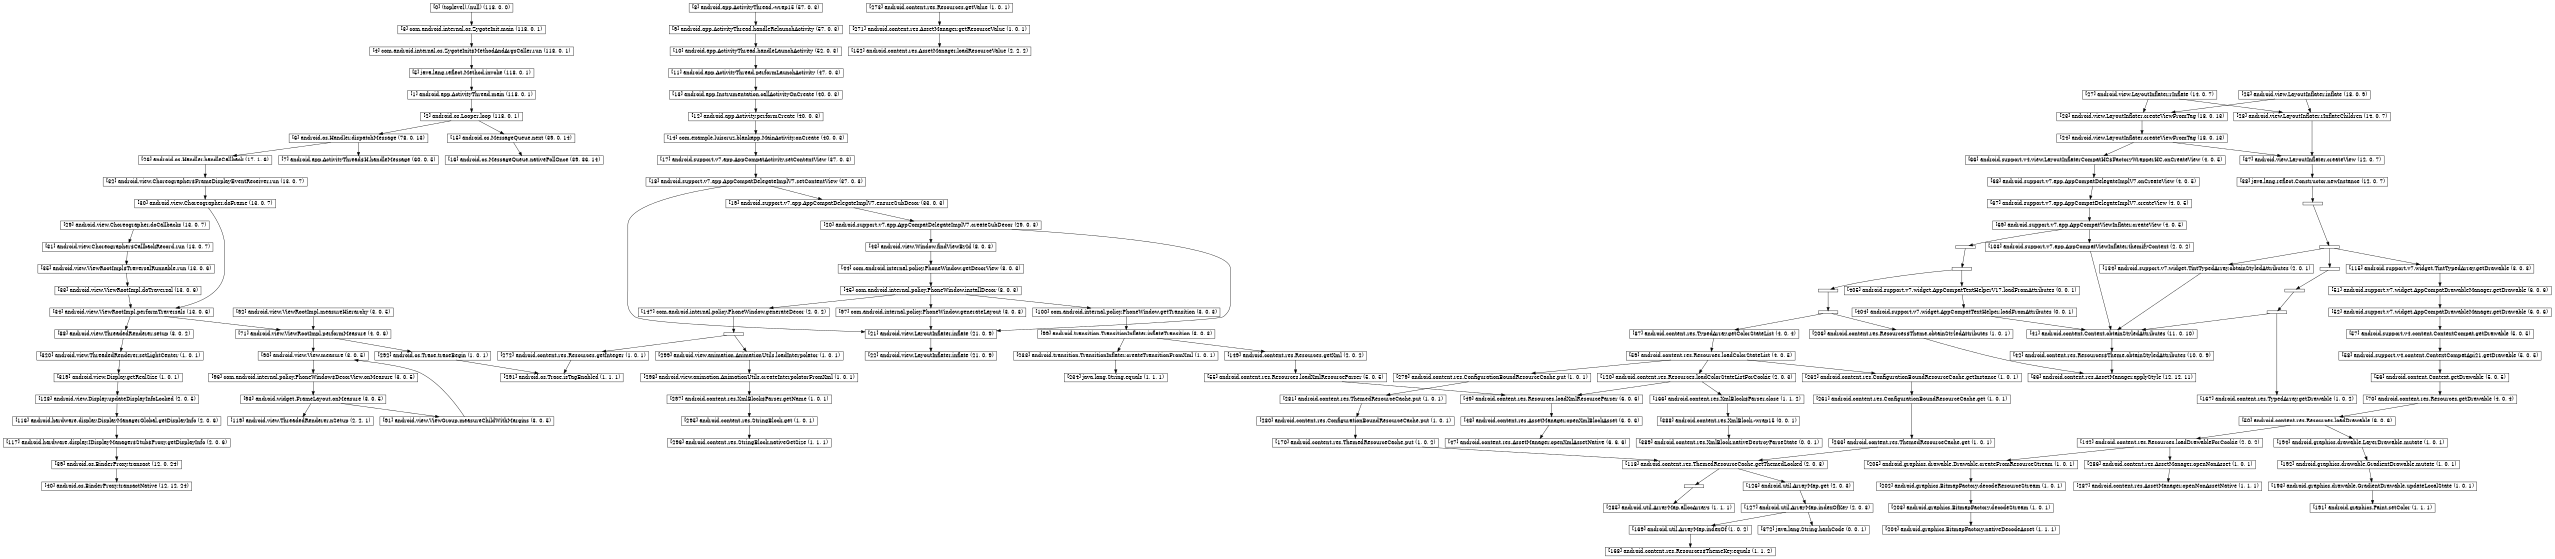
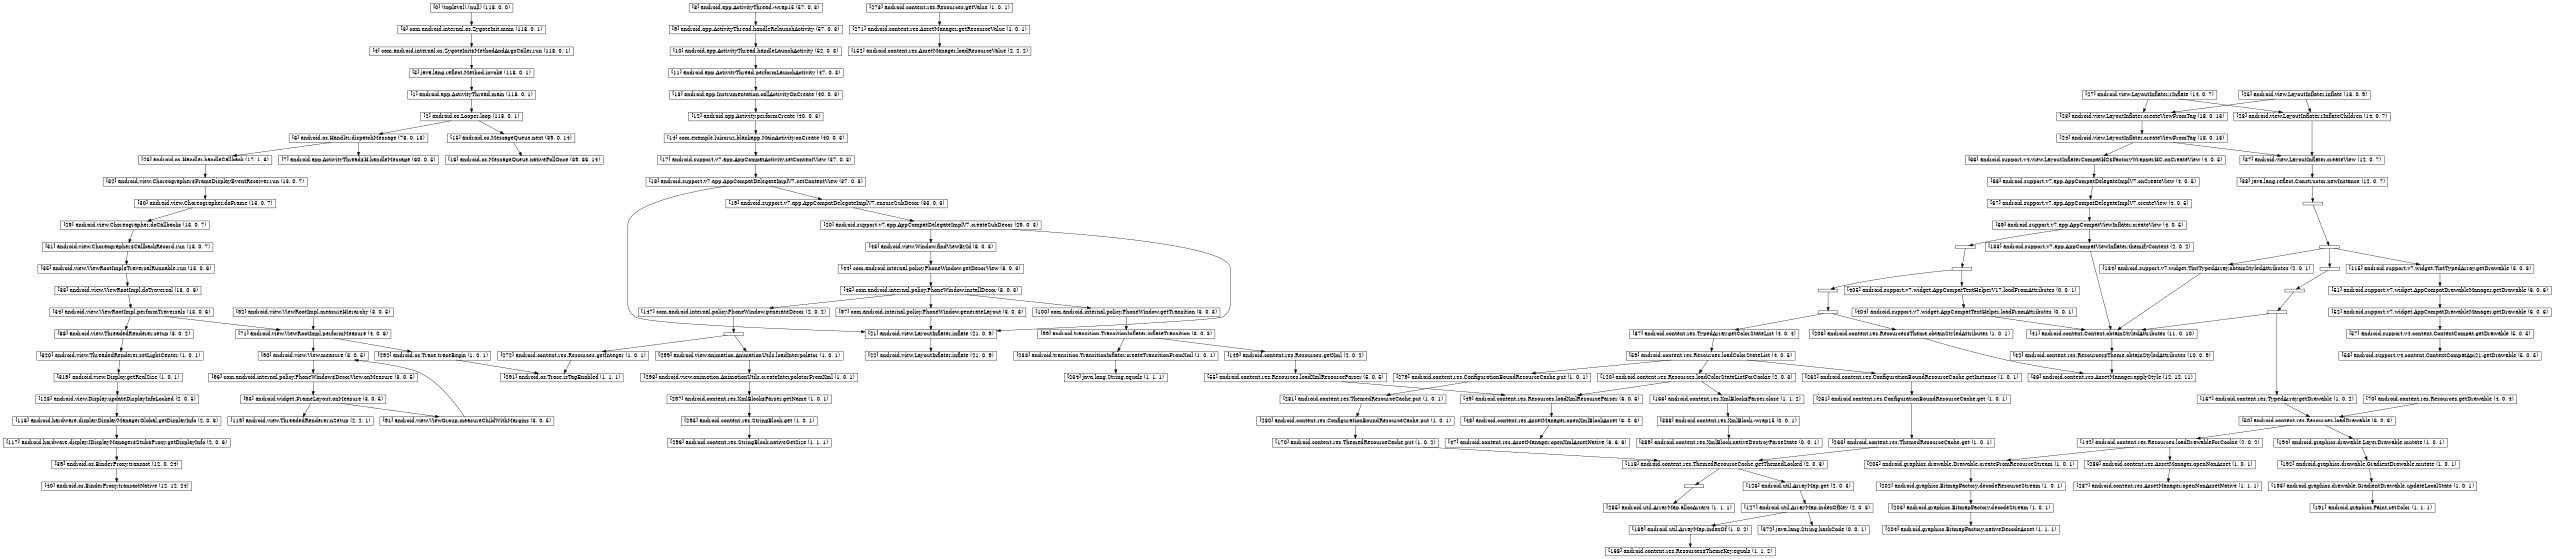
  digraph {
    node [shape=record]
    n1 [height=.1 label="[0] (toplevel).(null) (118, 0, 0)"]
    n2 [height=.1 label="[3] com.android.internal.os.ZygoteInit.main (118, 0, 1)"]
    n3 [height=.1 label="[4] com.android.internal.os.ZygoteInit$MethodAndArgsCaller.run (118, 0, 1)"]
    n4 [height=.1 label="[5] java.lang.reflect.Method.invoke (118, 0, 1)"]
    n5 [height=.1 label="[1] android.app.ActivityThread.main (118, 0, 1)"]
    n6 [height=.1 label="[2] android.os.Looper.loop (118, 0, 1)"]
    n7 [height=.1 label="[6] android.os.Handler.dispatchMessage (78, 0, 13)"]
    n8 [height=.1 label="[15] android.os.MessageQueue.next (39, 0, 14)"]
    n9 [height=.1 label="[7] android.app.ActivityThread$H.handleMessage (60, 0, 5)"]
    n10 [height=.1 label="[26] android.os.Handler.handleCallback (17, 1, 6)"]
    n11 [height=.1 label="[16] android.os.MessageQueue.nativePollOnce (39, 36, 14)"]
    n12 [height=.1 label="[32] android.view.Choreographer$FrameDisplayEventReceiver.run (13, 0, 7)"]
    n13 [height=.1 label="[8] android.app.ActivityThread.-wrap15 (57, 0, 3)"]
    n14 [height=.1 label="[9] android.app.ActivityThread.handleRelaunchActivity (57, 0, 3)"]
    n15 [height=.1 label="[10] android.app.ActivityThread.handleLaunchActivity (52, 0, 3)"]
    n16 [height=.1 label="[11] android.app.ActivityThread.performLaunchActivity (47, 0, 3)"]
    n17 [height=.1 label="[13] android.app.Instrumentation.callActivityOnCreate (40, 0, 3)"]
    n18 [height=.1 label="[12] android.app.Activity.performCreate (40, 0, 3)"]
    n19 [height=.1 label="[14] com.example.luiscruz.blankapp.MainActivity.onCreate (40, 0, 3)"]
    n20 [height=.1 label="[17] android.support.v7.app.AppCompatActivity.setContentView (37, 0, 3)"]
    n21 [height=.1 label="[18] android.support.v7.app.AppCompatDelegateImplV7.setContentView (37, 0, 3)"]
    n22 [height=.1 label="[21] android.view.LayoutInflater.inflate (21, 0, 9)"]
    n23 [height=.1 label="[19] android.support.v7.app.AppCompatDelegateImplV7.ensureSubDecor (33, 0, 3)"]
    n24 [height=.1 label="[22] android.view.LayoutInflater.inflate (21, 0, 9)"]
    n25 [height=.1 label="[20] android.support.v7.app.AppCompatDelegateImplV7.createSubDecor (29, 0, 3)"]
    n26 [height=.1 label="[25] android.view.LayoutInflater.inflate (18, 0, 9)"]
    n27 [height=.1 label="[23] android.view.LayoutInflater.createViewFromTag (18, 0, 13)"]
    n28 [height=.1 label="[28] android.view.LayoutInflater.rInflateChildren (14, 0, 7)"]
    n29 [height=.1 label="[24] android.view.LayoutInflater.createViewFromTag (18, 0, 13)"]
    n30 [height=.1 label="[37] android.view.LayoutInflater.createView (12, 0, 7)"]
    n31 [height=.1 label="[66] android.support.v4.view.LayoutInflaterCompatHC$FactoryWrapperHC.onCreateView (4, 0, 5)"]
    n32 [height=.1 label="[38] java.lang.reflect.Constructor.newInstance (12, 0, 7)"]
    n33 [height=.1 label="[68] android.support.v7.app.AppCompatDelegateImplV7.onCreateView (4, 0, 5)"]
    n34 [height=.1 label="[53] android.support.v7.widget.Toolbar.<init> (5, 0, 3)"]
    n35 [height=.1 label="[54] android.support.v7.widget.Toolbar.<init> (5, 0, 3)"]
    n36 [height=.1 label="[115] android.support.v7.widget.TintTypedArray.getDrawable (3, 0, 3)"]
    n37 [height=.1 label="[134] android.support.v7.widget.TintTypedArray.obtainStyledAttributes (2, 0, 1)"]
    n38 [height=.1 label="[198] android.view.ViewGroup.<init> (1, 0, 1)"]
    n39 [height=.1 label="[51] android.support.v7.widget.AppCompatDrawableManager.getDrawable (6, 0, 6)"]
    n40 [height=.1 label="[41] android.content.Context.obtainStyledAttributes (11, 0, 10)"]
    n41 [height=.1 label="[72] android.view.ViewGroup.<init> (4, 0, 4)"]
    n42 [height=.1 label="[52] android.support.v7.widget.AppCompatDrawableManager.getDrawable (6, 0, 6)"]
    n43 [height=.1 label="[57] android.support.v4.content.ContextCompat.getDrawable (5, 0, 5)"]
    n44 [height=.1 label="[58] android.support.v4.content.ContextCompatApi21.getDrawable (5, 0, 5)"]
-   n45 [height=.1 label="[56] android.content.Context.getDrawable (5, 0, 5)"]
    n46 [height=.1 label="[70] android.content.res.Resources.getDrawable (4, 0, 4)"]
    n47 [height=.1 label="[50] android.content.res.Resources.loadDrawable (6, 0, 6)"]
    n48 [height=.1 label="[142] android.content.res.Resources.loadDrawableForCookie (2, 0, 2)"]
    n49 [height=.1 label="[194] android.graphics.drawable.LayerDrawable.mutate (1, 0, 1)"]
    n50 [height=.1 label="[286] android.content.res.AssetManager.openNonAsset (1, 0, 1)"]
    n51 [height=.1 label="[205] android.graphics.drawable.Drawable.createFromResourceStream (1, 0, 1)"]
    n52 [height=.1 label="[192] android.graphics.drawable.GradientDrawable.mutate (1, 0, 1)"]
    n53 [height=.1 label="[287] android.content.res.AssetManager.openNonAssetNative (1, 1, 1)"]
    n54 [height=.1 label="[202] android.graphics.BitmapFactory.decodeResourceStream (1, 0, 1)"]
    n55 [height=.1 label="[203] android.graphics.BitmapFactory.decodeStream (1, 0, 1)"]
    n56 [height=.1 label="[204] android.graphics.BitmapFactory.nativeDecodeAsset (1, 1, 1)"]
    n57 [height=.1 label="[193] android.graphics.drawable.GradientDrawable.updateLocalState (1, 0, 1)"]
    n58 [height=.1 label="[191] android.graphics.Paint.setColor (1, 1, 1)"]
    n59 [height=.1 label="[42] android.content.res.Resources$Theme.obtainStyledAttributes (10, 0, 9)"]
    n60 [height=.1 label="[36] android.content.res.AssetManager.applyStyle (12, 12, 11)"]
    n61 [height=.1 label="[46] android.view.View.<init> (6, 0, 6)"]
    n62 [height=.1 label="[167] android.content.res.TypedArray.getDrawable (1, 0, 2)"]
    n63 [height=.1 label="[67] android.support.v7.app.AppCompatDelegateImplV7.createView (4, 0, 5)"]
    n64 [height=.1 label="[69] android.support.v7.app.AppCompatViewInflater.createView (4, 0, 5)"]
    n65 [height=.1 label="[138] android.support.v7.widget.AppCompatTextView.<init> (2, 0, 3)"]
    n66 [height=.1 label="[133] android.support.v7.app.AppCompatViewInflater.themifyContext (2, 0, 2)"]
    n67 [height=.1 label="[139] android.support.v7.widget.AppCompatTextView.<init> (2, 0, 3)"]
    n68 [height=.1 label="[64] android.widget.TextView.<init> (4, 0, 5)"]
    n69 [height=.1 label="[405] android.support.v7.widget.AppCompatTextHelperV17.loadFromAttributes (0, 0, 1)"]
    n70 [height=.1 label="[65] android.widget.TextView.<init> (4, 0, 5)"]
    n71 [height=.1 label="[404] android.support.v7.widget.AppCompatTextHelper.loadFromAttributes (0, 0, 1)"]
    n72 [height=.1 label="[87] android.content.res.TypedArray.getColorStateList (4, 0, 4)"]
    n73 [height=.1 label="[206] android.content.res.Resources$Theme.obtainStyledAttributes (1, 0, 1)"]
    n74 [height=.1 label="[59] android.content.res.Resources.loadColorStateList (4, 0, 5)"]
    n75 [height=.1 label="[279] android.content.res.ConfigurationBoundResourceCache.put (1, 0, 1)"]
    n76 [height=.1 label="[120] android.content.res.Resources.loadColorStateListForCookie (2, 0, 3)"]
    n77 [height=.1 label="[262] android.content.res.ConfigurationBoundResourceCache.getInstance (1, 0, 1)"]
    n78 [height=.1 label="[281] android.content.res.ThemedResourceCache.put (1, 0, 1)"]
    n79 [height=.1 label="[166] android.content.res.XmlBlock$Parser.close (1, 1, 2)"]
    n80 [height=.1 label="[49] android.content.res.Resources.loadXmlResourceParser (6, 0, 6)"]
    n81 [height=.1 label="[261] android.content.res.ConfigurationBoundResourceCache.get (1, 0, 1)"]
    n82 [height=.1 label="[280] android.content.res.ConfigurationBoundResourceCache.put (1, 0, 1)"]
    n83 [height=.1 label="[170] android.content.res.ThemedResourceCache.put (1, 0, 2)"]
    n84 [height=.1 label="[118] android.content.res.ThemedResourceCache.getThemedLocked (2, 0, 3)"]
    n85 [height=.1 label="[284] android.util.ArrayMap.<init> (1, 0, 1)"]
    n86 [height=.1 label="[126] android.util.ArrayMap.get (2, 0, 3)"]
    n87 [height=.1 label="[285] android.util.ArrayMap.allocArrays (1, 1, 1)"]
    n88 [height=.1 label="[127] android.util.ArrayMap.indexOfKey (2, 0, 3)"]
    n89 [height=.1 label="[372] java.lang.String.hashCode (0, 0, 1)"]
    n90 [height=.1 label="[169] android.util.ArrayMap.indexOf (1, 0, 2)"]
    n91 [height=.1 label="[168] android.content.res.Resources$ThemeKey.equals (1, 1, 2)"]
    n92 [height=.1 label="[388] android.content.res.XmlBlock.-wrap15 (0, 0, 1)"]
    n93 [height=.1 label="[48] android.content.res.AssetManager.openXmlBlockAsset (6, 0, 6)"]
    n94 [height=.1 label="[389] android.content.res.XmlBlock.nativeDestroyParseState (0, 0, 1)"]
    n95 [height=.1 label="[47] android.content.res.AssetManager.openXmlAssetNative (6, 6, 6)"]
    n96 [height=.1 label="[263] android.content.res.ThemedResourceCache.get (1, 0, 1)"]
    n97 [height=.1 label="[27] android.view.LayoutInflater.rInflate (14, 0, 7)"]
    n98 [height=.1 label="[43] android.view.Window.findViewById (8, 0, 3)"]
    n99 [height=.1 label="[44] com.android.internal.policy.PhoneWindow.getDecorView (8, 0, 3)"]
    n100 [height=.1 label="[45] com.android.internal.policy.PhoneWindow.installDecor (8, 0, 3)"]
    n101 [height=.1 label="[100] com.android.internal.policy.PhoneWindow.getTransition (3, 0, 3)"]
    n102 [height=.1 label="[97] com.android.internal.policy.PhoneWindow.generateLayout (3, 0, 3)"]
    n103 [height=.1 label="[147] com.android.internal.policy.PhoneWindow.generateDecor (2, 0, 2)"]
    n104 [height=.1 label="[99] android.transition.TransitionInflater.inflateTransition (3, 0, 3)"]
    n105 [height=.1 label="[148] com.android.internal.policy.PhoneWindow$DecorView.<init> (2, 0, 2)"]
    n106 [height=.1 label="[233] android.transition.TransitionInflater.createTransitionFromXml (1, 0, 1)"]
    n107 [height=.1 label="[149] android.content.res.Resources.getXml (2, 0, 2)"]
    n108 [height=.1 label="[234] java.lang.String.equals (1, 1, 1)"]
    n109 [height=.1 label="[55] android.content.res.Resources.loadXmlResourceParser (5, 0, 5)"]
    n110 [height=.1 label="[272] android.content.res.Resources.getInteger (1, 0, 1)"]
    n111 [height=.1 label="[299] android.view.animation.AnimationUtils.loadInterpolator (1, 0, 1)"]
    n112 [height=.1 label="[291] android.os.Trace.isTagEnabled (1, 1, 1)"]
    n113 [height=.1 label="[298] android.view.animation.AnimationUtils.createInterpolatorFromXml (1, 0, 1)"]
    n114 [height=.1 label="[273] android.content.res.Resources.getValue (1, 0, 1)"]
    n115 [height=.1 label="[271] android.content.res.AssetManager.getResourceValue (1, 0, 1)"]
    n116 [height=.1 label="[152] android.content.res.AssetManager.loadResourceValue (2, 2, 2)"]
    n117 [height=.1 label="[297] android.content.res.XmlBlock$Parser.getName (1, 0, 1)"]
    n118 [height=.1 label="[295] android.content.res.StringBlock.get (1, 0, 1)"]
    n119 [height=.1 label="[296] android.content.res.StringBlock.nativeGetSize (1, 1, 1)"]
    n120 [height=.1 label="[30] android.view.Choreographer.doFrame (13, 0, 7)"]
    n121 [height=.1 label="[29] android.view.Choreographer.doCallbacks (13, 0, 7)"]
    n122 [height=.1 label="[31] android.view.Choreographer$CallbackRecord.run (13, 0, 7)"]
    n123 [height=.1 label="[35] android.view.ViewRootImpl$TraversalRunnable.run (13, 0, 6)"]
    n124 [height=.1 label="[33] android.view.ViewRootImpl.doTraversal (13, 0, 6)"]
    n125 [height=.1 label="[34] android.view.ViewRootImpl.performTraversals (13, 0, 6)"]
    n126 [height=.1 label="[88] android.view.ThreadedRenderer.setup (3, 0, 2)"]
    n127 [height=.1 label="[71] android.view.ViewRootImpl.performMeasure (4, 0, 6)"]
    n128 [height=.1 label="[320] android.view.ThreadedRenderer.setLightCenter (1, 0, 1)"]
    n129 [height=.1 label="[292] android.os.Trace.traceBegin (1, 0, 1)"]
    n130 [height=.1 label="[90] android.view.View.measure (3, 0, 5)"]
    n131 [height=.1 label="[92] android.view.ViewRootImpl.measureHierarchy (3, 0, 5)"]
    n132 [height=.1 label="[119] android.view.ThreadedRenderer.nSetup (2, 2, 1)"]
    n133 [height=.1 label="[319] android.view.Display.getRealSize (1, 0, 1)"]
    n134 [height=.1 label="[128] android.view.Display.updateDisplayInfoLocked (2, 0, 5)"]
    n135 [height=.1 label="[116] android.hardware.display.DisplayManagerGlobal.getDisplayInfo (2, 0, 6)"]
    n136 [height=.1 label="[117] android.hardware.display.IDisplayManager$Stub$Proxy.getDisplayInfo (2, 0, 6)"]
    n137 [height=.1 label="[39] android.os.BinderProxy.transact (12, 0, 24)"]
    n138 [height=.1 label="[40] android.os.BinderProxy.transactNative (12, 12, 24)"]
    n139 [height=.1 label="[96] com.android.internal.policy.PhoneWindow$DecorView.onMeasure (3, 0, 5)"]
    n140 [height=.1 label="[93] android.widget.FrameLayout.onMeasure (3, 0, 5)"]
    n141 [height=.1 label="[91] android.view.ViewGroup.measureChildWithMargins (3, 0, 5)"]
    n1 -> n2
    n2 -> n3
    n3 -> n4
    n4 -> n5
    n5 -> n6
    n6 -> n7
    n6 -> n8
    n7 -> n9
    n7 -> n10
    n8 -> n11
    n10 -> n12
    n12 -> n120
    n13 -> n14
    n14 -> n15
    n15 -> n16
    n16 -> n17
    n17 -> n18
    n18 -> n19
    n19 -> n20
    n20 -> n21
    n21 -> n22
    n21 -> n23
    n22 -> n24
    n23 -> n25
    n25 -> n22
    n25 -> n98
    n26 -> n27
    n26 -> n28
    n27 -> n29
    n28 -> n30
    n29 -> n30
    n29 -> n31
    n30 -> n32
    n31 -> n33
    n32 -> n34
    n33 -> n63
    n34 -> n35
    n35 -> n36
    n35 -> n37
    n35 -> n38
    n36 -> n39
    n37 -> n40
    n38 -> n41
    n39 -> n42
    n40 -> n59
    n41 -> n61
    n42 -> n43
    n43 -> n44
-   n44 -> n45
-   n45 -> n46
    n46 -> n47
    n47 -> n48
    n47 -> n49
    n48 -> n50
    n48 -> n51
    n49 -> n52
    n50 -> n53
    n51 -> n54
    n52 -> n57
    n54 -> n55
    n55 -> n56
    n57 -> n58
    n59 -> n60
    n61 -> n40
    n61 -> n62
+   n62 -> n47
    n63 -> n64
    n64 -> n65
    n64 -> n66
    n65 -> n67
    n66 -> n40
    n67 -> n68
    n67 -> n69
    n68 -> n70
    n69 -> n71
    n70 -> n72
    n70 -> n73
    n71 -> n40
    n72 -> n74
    n73 -> n60
    n74 -> n75
    n74 -> n76
    n74 -> n77
    n75 -> n78
    n76 -> n79
    n76 -> n80
    n77 -> n81
    n78 -> n82
    n79 -> n92
    n80 -> n93
    n81 -> n96
    n82 -> n83
    n83 -> n84
    n84 -> n85
    n84 -> n86
    n85 -> n87
    n86 -> n88
    n88 -> n89
    n88 -> n90
    n90 -> n91
    n92 -> n94
    n93 -> n95
    n96 -> n84
    n97 -> n27
    n97 -> n28
    n98 -> n99
    n99 -> n100
    n100 -> n101
    n100 -> n102
    n100 -> n103
    n101 -> n104
    n102 -> n22
    n103 -> n105
    n104 -> n106
    n104 -> n107
    n105 -> n110
    n105 -> n111
    n106 -> n108
    n107 -> n109
    n109 -> n80
    n110 -> n112
    n111 -> n113
    n113 -> n117
    n114 -> n115
    n115 -> n116
    n117 -> n118
    n118 -> n119
-   n120 -> n125
+   n120 -> n121
    n121 -> n122
    n122 -> n123
    n123 -> n124
    n124 -> n125
    n125 -> n126
    n125 -> n127
    n126 -> n128
    n127 -> n129
    n127 -> n130
    n128 -> n133
    n129 -> n112
    n130 -> n139
    n131 -> n127
    n133 -> n134
    n134 -> n135
    n135 -> n136
    n136 -> n137
    n137 -> n138
    n139 -> n140
    n140 -> n132
    n140 -> n141
    n141 -> n130
  }
